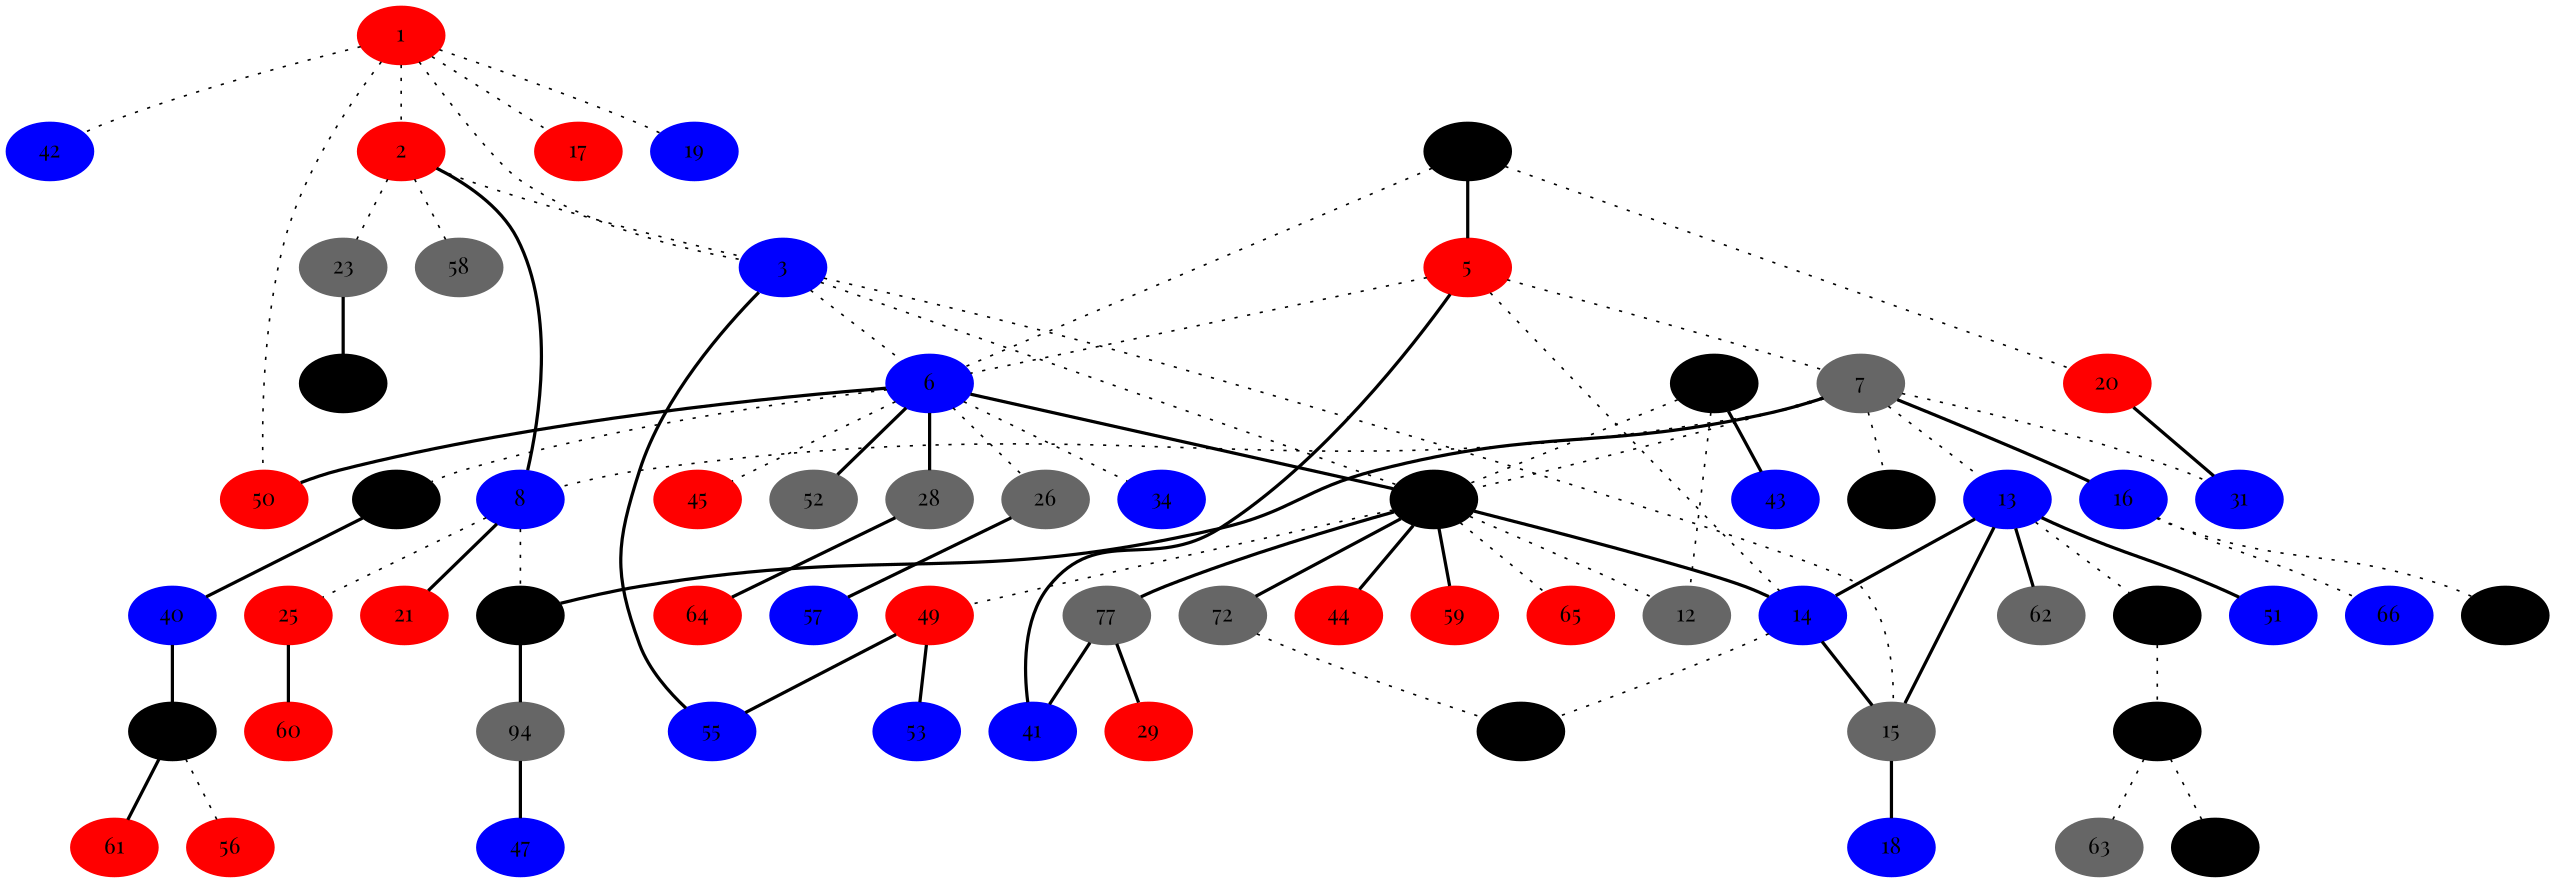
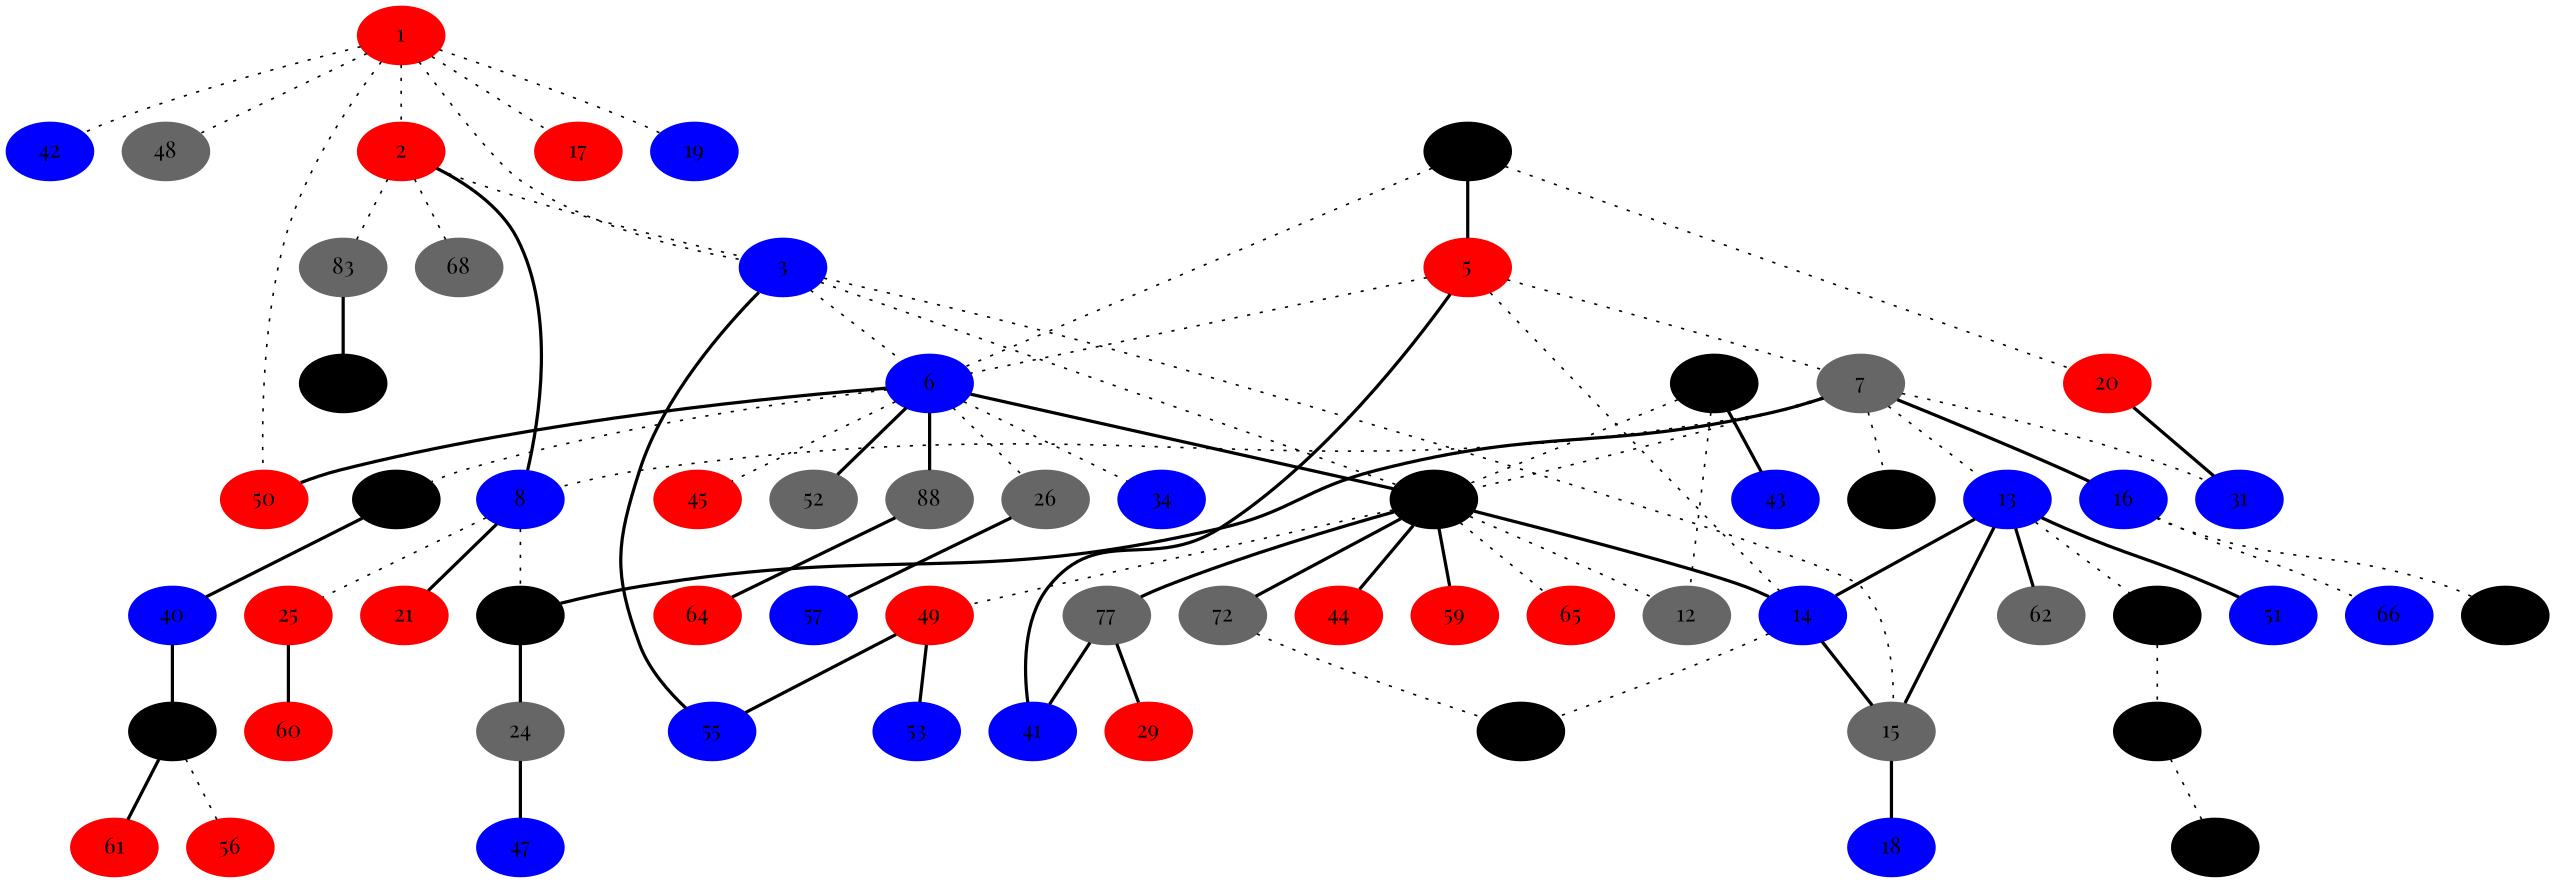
  graph {
    fontname="Playfair Display"
    node [color=blue fontname="Playfair Display" style=filled]
    edge [fontname="Playfair Display" style=dotted]
    1 [color=red]
    2 [color=red]
    3
    17 [color=red]
    19
    42
+   48 [color=gray40]
    50 [color=red]
    8
-   23 [color=gray40]
-   58 [color=gray40]
+   23 [color=gray40 label=83]
+   58 [color=gray40 label=68]
    6
    11 [color=black]
    15 [color=gray40]
    55
    9 [color=black]
    21 [color=red]
    25 [color=red]
    39 [color=black]
    26 [color=gray40]
-   28 [color=gray40]
+   28 [color=gray40 label=88]
    34
    36 [color=black]
    45 [color=red]
    52 [color=gray40]
    14
    12 [color=gray40]
    n28 [color=gray40 label=77]
    n29 [color=gray40 label=72]
    44 [color=red]
    49 [color=red]
    59 [color=red]
    65 [color=red]
    18
    4 [color=black]
    5 [color=red]
    20 [color=red]
    7 [color=gray40]
    41
    31
    13
    16
    33 [color=black]
    35 [color=black]
    57
    64 [color=red]
    40
-   24 [color=gray40 label=94]
+   24 [color=gray40]
    30 [color=black]
    51
    62 [color=gray40]
    22 [color=black]
    66
    60 [color=red]
    47
    10 [color=black]
    43
    29 [color=red]
    53
    37 [color=black]
    54 [color=black]
-   63 [color=gray40]
    46 [color=black]
    56 [color=red]
    61 [color=red]
    1 -- 2
    1 -- 3
    1 -- 17
    1 -- 19
    1 -- 42
+   1 -- 48
    1 -- 50
    2 -- 3
    2 -- 8 [style=bold]
    2 -- 23
    2 -- 58
    3 -- 6
    3 -- 11
    3 -- 15
    3 -- 55 [style=bold]
    8 -- 9
    8 -- 21 [style=bold]
    8 -- 25
    23 -- 39 [style=bold]
    6 -- 50 [style=bold]
    6 -- 11 [style=bold]
    6 -- 26
    6 -- 28 [style=bold]
    6 -- 34
    6 -- 36
    6 -- 45
    6 -- 52 [style=bold]
    11 -- 14 [style=bold]
    11 -- 12
    11 -- n28 [style=bold]
    11 -- n29 [style=bold]
    11 -- 44 [style=bold]
    11 -- 49
    11 -- 59 [style=bold]
    11 -- 65
    15 -- 18 [style=bold]
    9 -- 24 [style=bold]
    25 -- 60 [style=bold]
    26 -- 57 [style=bold]
    28 -- 64 [style=bold]
    36 -- 40 [style=bold]
    14 -- 15 [style=bold]
    14 -- 35
    n28 -- 41 [style=bold]
    n28 -- 29 [style=bold]
    n29 -- 35
    49 -- 55 [style=bold]
    49 -- 53 [style=bold]
    4 -- 6
    4 -- 5 [style=bold]
    4 -- 20
    5 -- 6
    5 -- 14
    5 -- 7
    5 -- 41 [style=bold]
    20 -- 31 [style=bold]
    7 -- 8
    7 -- 11
    7 -- 9 [style=bold]
    7 -- 31
    7 -- 13
    7 -- 16 [style=bold]
    7 -- 33
    13 -- 15 [style=bold]
    13 -- 14 [style=bold]
    13 -- 30
    13 -- 51 [style=bold]
    13 -- 62 [style=bold]
    16 -- 22
    16 -- 66
    40 -- 46 [style=bold]
    24 -- 47 [style=bold]
    30 -- 37
    10 -- 11
    10 -- 12
    10 -- 43 [style=bold]
    37 -- 54
-   37 -- 63
    46 -- 56
    46 -- 61 [style=bold]
  }
